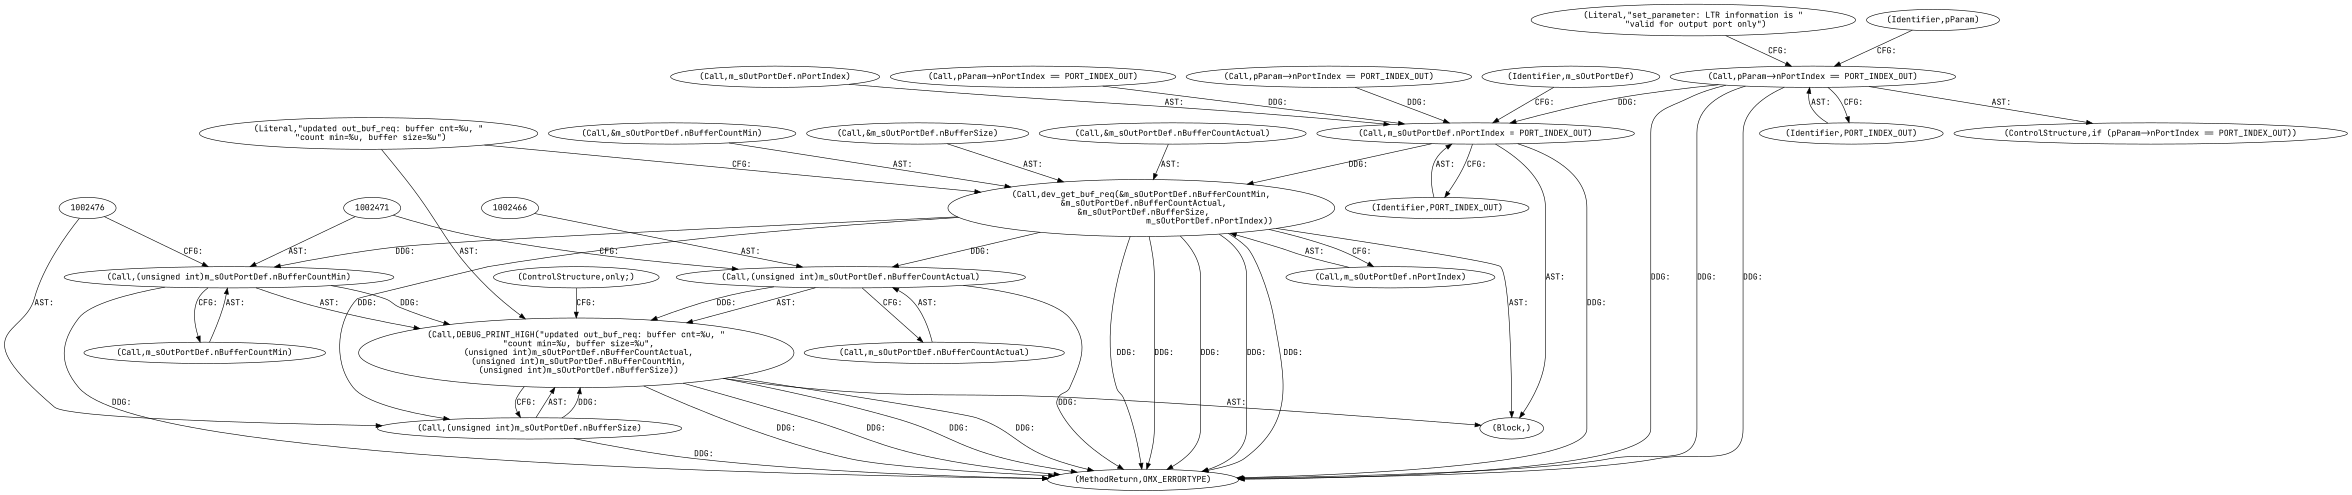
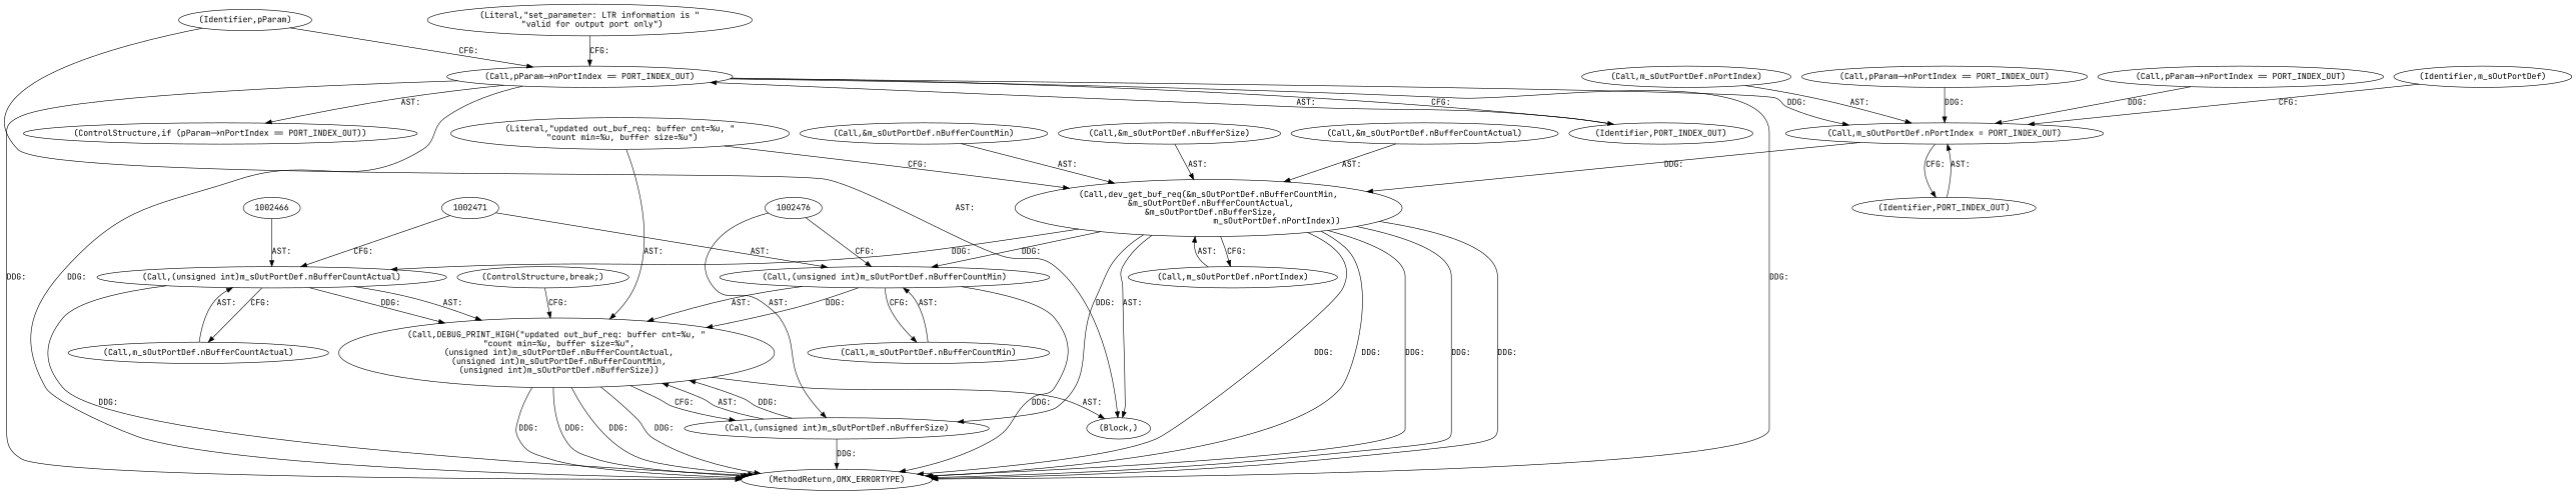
  digraph {
    fontname="JetBrains Mono"
    node [fontname="JetBrains Mono"]
    edge [fontname="JetBrains Mono"]
    n1 [label="(Call,pParam->nPortIndex == PORT_INDEX_OUT)"]
    n2 [label="(Call,m_sOutPortDef.nPortIndex = PORT_INDEX_OUT)"]
    n3 [label="(Identifier,PORT_INDEX_OUT)"]
    n4 [label="(ControlStructure,if (pParam->nPortIndex == PORT_INDEX_OUT))"]
    n5 [label="(MethodReturn,OMX_ERRORTYPE)"]
    n6 [label="(Call,dev_get_buf_req(&m_sOutPortDef.nBufferCountMin,\n &m_sOutPortDef.nBufferCountActual,\n &m_sOutPortDef.nBufferSize,\n                            m_sOutPortDef.nPortIndex))"]
    n7 [label="(Block,)"]
    n8 [label="(Identifier,PORT_INDEX_OUT)"]
    n9 [label="(Call,(unsigned int)m_sOutPortDef.nBufferCountActual)"]
    n10 [label="(Call,(unsigned int)m_sOutPortDef.nBufferCountMin)"]
    n11 [label="(Call,(unsigned int)m_sOutPortDef.nBufferSize)"]
    n12 [label="(Call,m_sOutPortDef.nPortIndex)"]
    n13 [label="(Call,DEBUG_PRINT_HIGH(\"updated out_buf_req: buffer cnt=%u, \"\n \"count min=%u, buffer size=%u\",\n (unsigned int)m_sOutPortDef.nBufferCountActual,\n (unsigned int)m_sOutPortDef.nBufferCountMin,\n (unsigned int)m_sOutPortDef.nBufferSize))"]
    n14 [label="(Call,m_sOutPortDef.nBufferCountActual)"]
    n15 [label="(Call,m_sOutPortDef.nBufferCountMin)"]
    n16 [label="(Identifier,m_sOutPortDef)"]
    n17 [label="(Literal,\"updated out_buf_req: buffer cnt=%u, \"\n \"count min=%u, buffer size=%u\")"]
    n18 [label="(Literal,\"set_parameter: LTR information is \"\n \"valid for output port only\")"]
    n19 [label="(Identifier,pParam)"]
    n20 [label="(Call,m_sOutPortDef.nPortIndex)"]
    n21 [label="(Call,pParam->nPortIndex == PORT_INDEX_OUT)"]
-   n22 [label="(ControlStructure,only;)"]
+   n22 [label="(ControlStructure,break;)"]
    n23 [label="(Call,pParam->nPortIndex == PORT_INDEX_OUT)"]
    n24 [label="(Call,&m_sOutPortDef.nBufferSize)"]
    n25 [label="(Call,&m_sOutPortDef.nBufferCountActual)"]
    n26 [label="(Call,&m_sOutPortDef.nBufferCountMin)"]
    1002466
    1002471
    1002476
    n1 -> n2 [label="DDG: "]
    n1 -> n3 [label="CFG: "]
    n1 -> n4 [label="AST: "]
    n1 -> n5 [label="DDG: "]
    n1 -> n5 [label="DDG: "]
    n1 -> n5 [label="DDG: "]
-   n2 -> n5 [label="DDG: "]
    n2 -> n6 [label="DDG: "]
-   n2 -> n7 [label="AST: "]
+   n19 -> n7 [label="AST: "]
    n2 -> n8 [label="CFG: "]
    n3 -> n1 [label="AST: "]
    n6 -> n5 [label="DDG: "]
    n6 -> n5 [label="DDG: "]
    n6 -> n5 [label="DDG: "]
    n6 -> n5 [label="DDG: "]
    n6 -> n5 [label="DDG: "]
    n6 -> n7 [label="AST: "]
    n6 -> n9 [label="DDG: "]
    n6 -> n10 [label="DDG: "]
    n6 -> n11 [label="DDG: "]
    n6 -> n12 [label="CFG: "]
    n8 -> n2 [label="AST: "]
    n9 -> n5 [label="DDG: "]
    n9 -> n13 [label="AST: "]
    n9 -> n13 [label="DDG: "]
    n9 -> n14 [label="CFG: "]
    n10 -> n5 [label="DDG: "]
    n10 -> n13 [label="AST: "]
    n10 -> n13 [label="DDG: "]
    n10 -> n15 [label="CFG: "]
    n11 -> n5 [label="DDG: "]
    n11 -> n13 [label="AST: "]
    n11 -> n13 [label="DDG: "]
    n12 -> n6 [label="AST: "]
    n13 -> n5 [label="DDG: "]
    n13 -> n5 [label="DDG: "]
    n13 -> n5 [label="DDG: "]
    n13 -> n5 [label="DDG: "]
    n13 -> n7 [label="AST: "]
    n13 -> n11 [label="CFG: "]
    n14 -> n9 [label="AST: "]
    n15 -> n10 [label="AST: "]
    n16 -> n2 [label="CFG: "]
    n17 -> n6 [label="CFG: "]
    n17 -> n13 [label="AST: "]
    n18 -> n1 [label="CFG: "]
    n19 -> n1 [label="CFG: "]
    n20 -> n2 [label="AST: "]
    n21 -> n2 [label="DDG: "]
    n22 -> n13 [label="CFG: "]
    n23 -> n2 [label="DDG: "]
    n24 -> n6 [label="AST: "]
    n25 -> n6 [label="AST: "]
    n26 -> n6 [label="AST: "]
    1002466 -> n9 [label="AST: "]
    1002471 -> n9 [label="CFG: "]
    1002471 -> n10 [label="AST: "]
    1002476 -> n10 [label="CFG: "]
    1002476 -> n11 [label="AST: "]
  }
